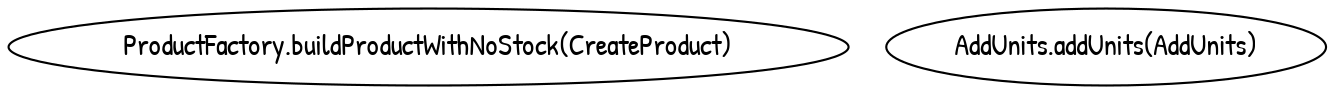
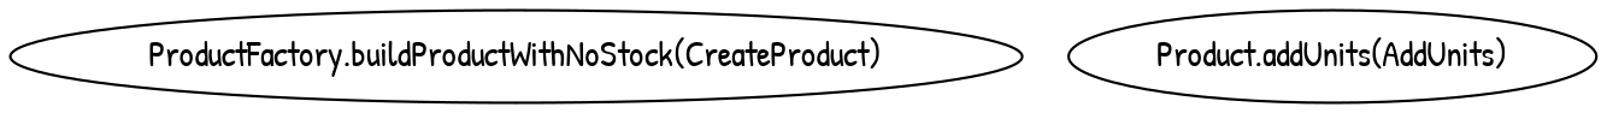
  digraph {
    splines=spline
    fontname="Patrick Hand"
    node [shape=ellipse fontname="Patrick Hand"]
    "ProductFactory.buildProductWithNoStock(CreateProduct)"
-   "Product.addUnits(AddUnits)" [label="AddUnits.addUnits(AddUnits)"]
+   "Product.addUnits(AddUnits)"
  }
